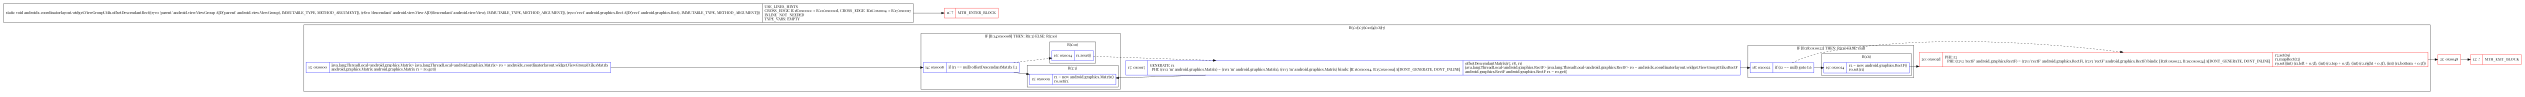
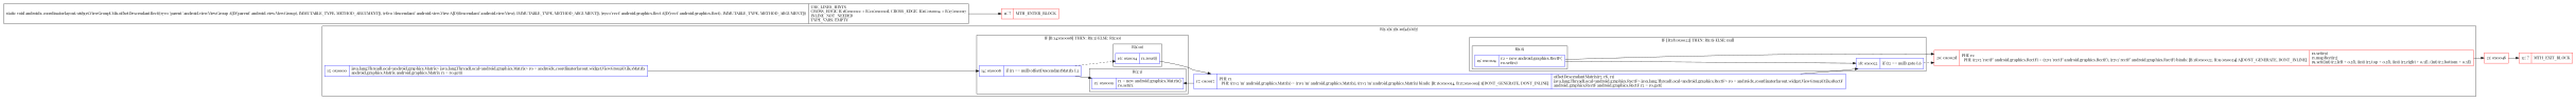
  digraph {
    fontname="Playfair Display"
    rankdir=LR
    node [color=blue fontname="Playfair Display" shape=record]
    edge [fontname="Playfair Display"]
    n1 [label="{15\:\ 0x000a|r1 = new android.graphics.Matrix()\lr0.set(r1)\l}"]
    n2 [label="{16\:\ 0x0014|r1.reset()\l}"]
    n3 [label="{14\:\ 0x0008|if (r1 == null) offsetDescendantMatrix L3\l}"]
    n4 [label="{19\:\ 0x0024|r2 = new android.graphics.RectF()\lr0.set(r2)\l}"]
    n5 [label="{18\:\ 0x0022|if (r2 == null) goto L6\l}"]
    n6 [label="{13\:\ 0x0000|java.lang.ThreadLocal\<android.graphics.Matrix\> java.lang.ThreadLocal\<android.graphics.Matrix\> r0 = androidx.coordinatorlayout.widget.ViewGroupUtils.sMatrix\landroid.graphics.Matrix android.graphics.Matrix r1 = r0.get()\l}"]
-   n7 [label="{17\:\ 0x0017|GENERATE: r1 \l  PHI: (r1v2 'm' android.graphics.Matrix) = (r1v1 'm' android.graphics.Matrix), (r1v3 'm' android.graphics.Matrix) binds: [B:16:0x0014, B:15:0x000a] A[DONT_GENERATE, DONT_INLINE]\l|offsetDescendantMatrix(r7, r8, r1)\ljava.lang.ThreadLocal\<android.graphics.RectF\> java.lang.ThreadLocal\<android.graphics.RectF\> r0 = androidx.coordinatorlayout.widget.ViewGroupUtils.sRectF\landroid.graphics.RectF android.graphics.RectF r2 = r0.get()\l}"]
+   n7 [label="{17\:\ 0x0017|PHI: r1 \l  PHI: (r1v2 'm' android.graphics.Matrix) = (r1v1 'm' android.graphics.Matrix), (r1v3 'm' android.graphics.Matrix) binds: [B:16:0x0014, B:15:0x000a] A[DONT_GENERATE, DONT_INLINE]\l|offsetDescendantMatrix(r7, r8, r1)\ljava.lang.ThreadLocal\<android.graphics.RectF\> java.lang.ThreadLocal\<android.graphics.RectF\> r0 = androidx.coordinatorlayout.widget.ViewGroupUtils.sRectF\landroid.graphics.RectF android.graphics.RectF r2 = r0.get()\l}"]
    n8 [color=red label="{20\:\ 0x002d|PHI: r2 \l  PHI: (r2v2 'rectF' android.graphics.RectF) = (r2v1 'rectF' android.graphics.RectF), (r2v3 'rectF' android.graphics.RectF) binds: [B:18:0x0022, B:19:0x0024] A[DONT_GENERATE, DONT_INLINE]\l|r2.set(r9)\lr1.mapRect(r2)\lr9.set((int) (r2.left + 0.5f), (int) (r2.top + 0.5f), (int) (r2.right + 0.5f), (int) (r2.bottom + 0.5f))\l}"]
    n9 [color=red label="{21\:\ 0x0048}"]
    n10 [color=red label="{12\:\ ?|MTH_EXIT_BLOCK\l}"]
    n11 [color=red label="{11\:\ ?|MTH_ENTER_BLOCK\l}"]
    n12 [label="{static void androidx.coordinatorlayout.widget.ViewGroupUtils.offsetDescendantRect((r7v0 'parent' android.view.ViewGroup A[D('parent' android.view.ViewGroup), IMMUTABLE_TYPE, METHOD_ARGUMENT]), (r8v0 'descendant' android.view.View A[D('descendant' android.view.View), IMMUTABLE_TYPE, METHOD_ARGUMENT]), (r9v0 'rect' android.graphics.Rect A[D('rect' android.graphics.Rect), IMMUTABLE_TYPE, METHOD_ARGUMENT]))  | USE_LINES_HINTS\lCROSS_EDGE: B:18:0x0022 \-\> B:20:0x002d, CROSS_EDGE: B:16:0x0014 \-\> B:17:0x0017\lINLINE_NOT_NEEDED\lTYPE_VARS: EMPTY\l}" color=""]
    subgraph cluster_1 {
      label="R(5:1|(1:3)(1:10)|4|(1:6)|7)"
      n6
      n7
      n8
      subgraph cluster_2 {
        label="IF [B:14:0x0008] THEN: R(1:3) ELSE: R(1:10)"
        n3
        subgraph cluster_3 {
          label="R(3:3)"
          n1
        }
        subgraph cluster_4 {
          label="R(1:10)"
          n2
        }
      }
      subgraph cluster_5 {
        label="IF [B:18:0x0022] THEN: R(1:6) ELSE: null"
        n5
        subgraph cluster_6 {
          label="R(1:6)"
          n4
        }
      }
    }
-   n2 -> n7 [style=dashed]
+   n2 -> n7
    n3 -> n1
    n3 -> n2 [style=dashed]
    n4 -> n8
-   n5 -> n4
+   n4 -> n5
    n5 -> n8 [style=dashed]
    n6 -> n3
    n7 -> n1
    n7 -> n5
    n8 -> n9
    n9 -> n10
    n12 -> n11
  }
